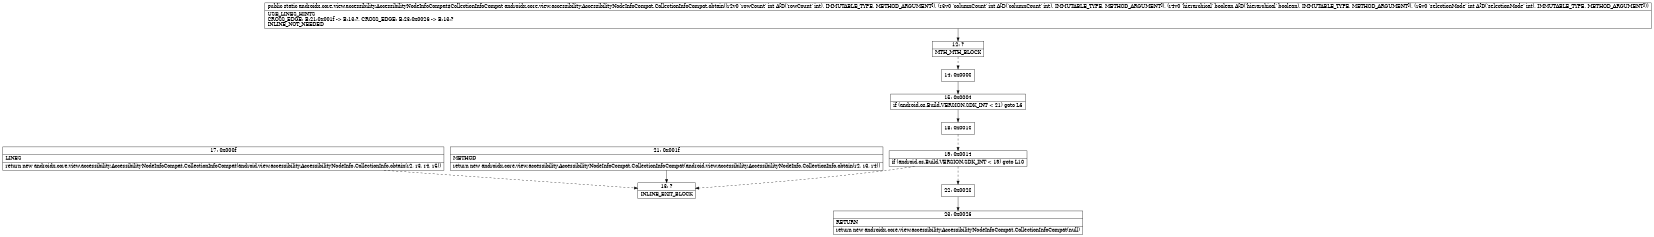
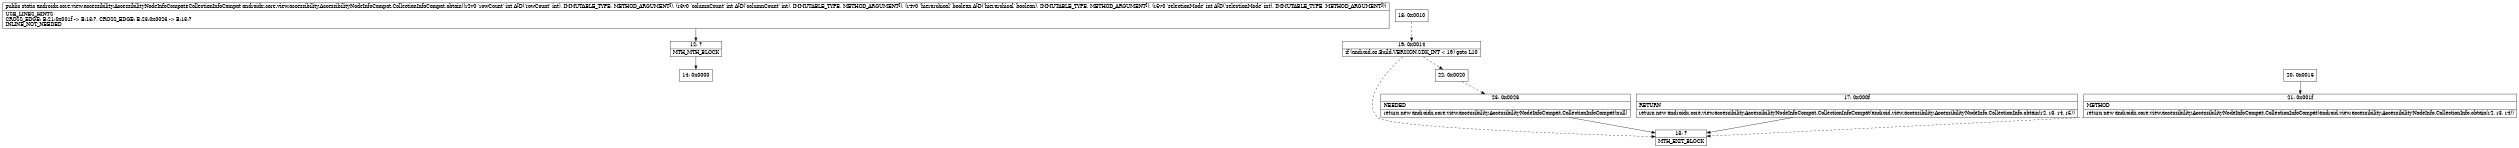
  digraph {
    node [shape=record]
    n1 [label="{12\:\ ?|MTH_MTH_BLOCK\l}"]
    n2 [label="{14\:\ 0x0000}"]
-   n3 [label="{15\:\ 0x0004|if (android.os.Build.VERSION.SDK_INT \< 21) goto L6\l}"]
    n4 [label="{18\:\ 0x0010}"]
    n5 [label="{19\:\ 0x0014|if (android.os.Build.VERSION.SDK_INT \< 19) goto L10\l}"]
-   n6 [label="{17\:\ 0x000f|LINES\l|return new androidx.core.view.accessibility.AccessibilityNodeInfoCompat.CollectionInfoCompat(android.view.accessibility.AccessibilityNodeInfo.CollectionInfo.obtain(r2, r3, r4, r5))\l}"]
-   n7 [label="{13\:\ ?|INLINE_EXIT_BLOCK\l}"]
+   n6 [label="{17\:\ 0x000f|RETURN\l|return new androidx.core.view.accessibility.AccessibilityNodeInfoCompat.CollectionInfoCompat(android.view.accessibility.AccessibilityNodeInfo.CollectionInfo.obtain(r2, r3, r4, r5))\l}"]
+   n7 [label="{13\:\ ?|MTH_EXIT_BLOCK\l}"]
    n8 [label="{22\:\ 0x0020}"]
+   n9 [label="{20\:\ 0x0016}"]
    n10 [label="{21\:\ 0x001f|METHOD\l|return new androidx.core.view.accessibility.AccessibilityNodeInfoCompat.CollectionInfoCompat(android.view.accessibility.AccessibilityNodeInfo.CollectionInfo.obtain(r2, r3, r4))\l}"]
-   n11 [label="{23\:\ 0x0026|RETURN\l|return new androidx.core.view.accessibility.AccessibilityNodeInfoCompat.CollectionInfoCompat(null)\l}"]
+   n11 [label="{23\:\ 0x0026|NEEDED\l|return new androidx.core.view.accessibility.AccessibilityNodeInfoCompat.CollectionInfoCompat(null)\l}"]
    n12 [label="{public static androidx.core.view.accessibility.AccessibilityNodeInfoCompat$CollectionInfoCompat androidx.core.view.accessibility.AccessibilityNodeInfoCompat.CollectionInfoCompat.obtain((r2v0 'rowCount' int A[D('rowCount' int), IMMUTABLE_TYPE, METHOD_ARGUMENT]), (r3v0 'columnCount' int A[D('columnCount' int), IMMUTABLE_TYPE, METHOD_ARGUMENT]), (r4v0 'hierarchical' boolean A[D('hierarchical' boolean), IMMUTABLE_TYPE, METHOD_ARGUMENT]), (r5v0 'selectionMode' int A[D('selectionMode' int), IMMUTABLE_TYPE, METHOD_ARGUMENT]))  | USE_LINES_HINTS\lCROSS_EDGE: B:21:0x001f \-\> B:13:?, CROSS_EDGE: B:23:0x0026 \-\> B:13:?\lINLINE_NOT_NEEDED\l}"]
-   n1 -> n2 [style=dashed]
-   n2 -> n3
-   n3 -> n4
+   n1 -> n2
    n4 -> n5 [style=dashed]
    n5 -> n7 [style=dashed]
    n5 -> n8 [style=dashed]
-   n6 -> n7 [style=dashed]
-   n8 -> n11
-   n10 -> n7
+   n6 -> n7
+   n8 -> n11 [style=dashed]
+   n9 -> n10
+   n10 -> n7 [style=dashed]
+   n11 -> n7
    n12 -> n1
  }
